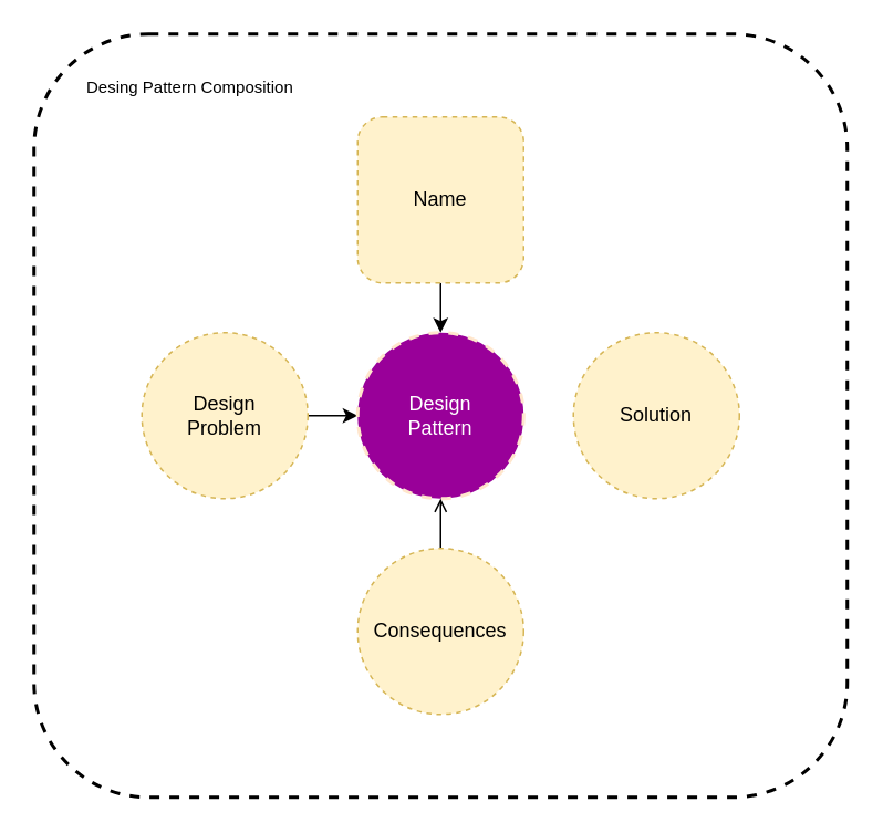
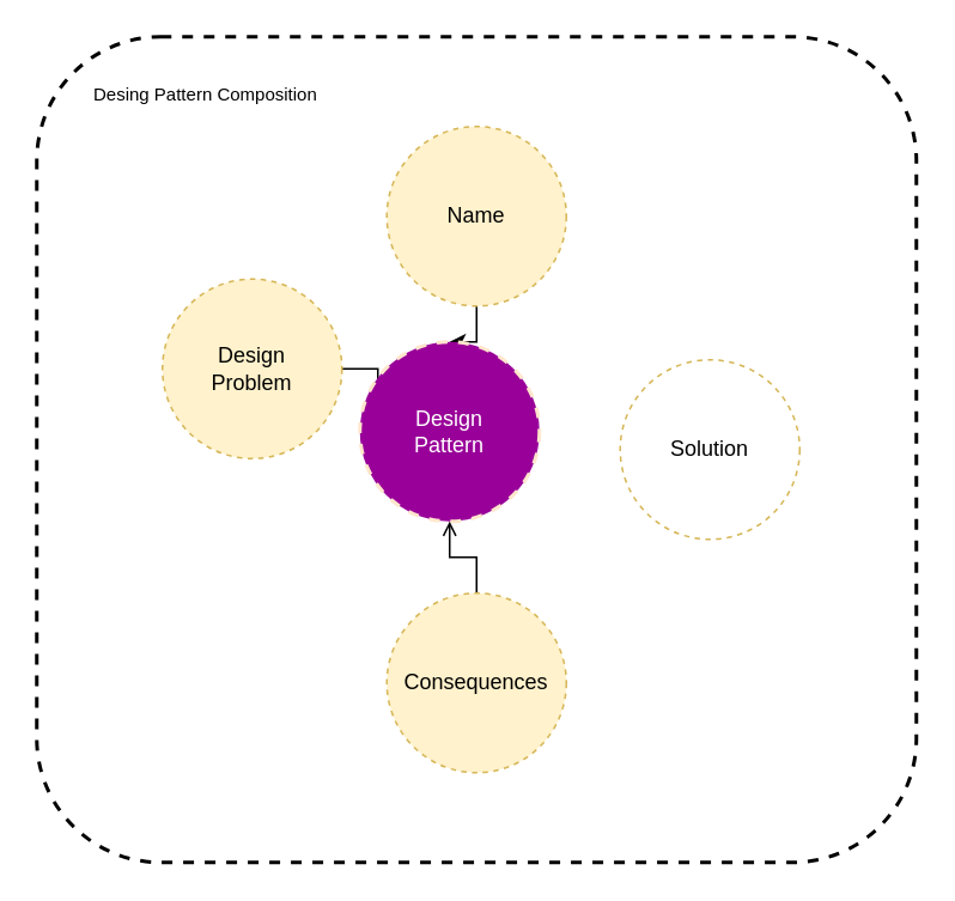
  <mxCell id="0" />
  <mxCell id="1" parent="0" />
  <mxCell id="2" value="Desing Pattern Composition" style="rounded=1;whiteSpace=wrap;html=1;dashed=1;fontSize=10;strokeWidth=2;fillColor=none;verticalAlign=top;spacingLeft=30;align=left;spacingTop=20;" parent="1" vertex="1"><mxGeometry x="20" y="20" width="490" height="460" as="geometry" /></mxCell>
  <mxCell id="3" style="edgeStyle=orthogonalEdgeStyle;rounded=0;orthogonalLoop=1;jettySize=auto;html=1;" parent="1" source="4" target="7" edge="1"><mxGeometry relative="1" as="geometry" /></mxCell>
- <mxCell id="4" value="Name" style="whiteSpace=wrap;html=1;aspect=fixed;fillColor=#fff2cc;strokeColor=#d6b656;dashed=1;rounded=1;" parent="1" vertex="1"><mxGeometry x="215" y="70" width="100" height="100" as="geometry" /></mxCell>
+ <mxCell id="4" value="Name" style="ellipse;whiteSpace=wrap;html=1;aspect=fixed;fillColor=#fff2cc;strokeColor=#d6b656;dashed=1;" parent="1" vertex="1"><mxGeometry x="215" y="70" width="100" height="100" as="geometry" /></mxCell>
  <mxCell id="5" style="edgeStyle=orthogonalEdgeStyle;rounded=0;orthogonalLoop=1;jettySize=auto;html=1;" parent="1" source="6" target="7" edge="1"><mxGeometry relative="1" as="geometry" /></mxCell>
- <mxCell id="6" value="&lt;div&gt;Design&lt;/div&gt;&lt;div&gt;Problem&lt;/div&gt;" style="ellipse;whiteSpace=wrap;html=1;aspect=fixed;fillColor=#fff2cc;strokeColor=#d6b656;dashed=1;" parent="1" vertex="1"><mxGeometry x="85" y="200" width="100" height="100" as="geometry" /></mxCell>
- <mxCell id="7" value="&lt;div&gt;Design&lt;/div&gt;&lt;div&gt;Pattern&lt;/div&gt;" style="ellipse;whiteSpace=wrap;html=1;aspect=fixed;dashed=1;strokeColor=#FFE6CC;strokeWidth=2;fillColor=#990099;fontColor=#FFFFFF;" parent="1" vertex="1"><mxGeometry x="215" y="200" width="100" height="100" as="geometry" /></mxCell>
- <mxCell id="8" value="Solution" style="ellipse;whiteSpace=wrap;html=1;aspect=fixed;fillColor=#fff2cc;strokeColor=#d6b656;dashed=1;" parent="1" vertex="1"><mxGeometry x="345" y="200" width="100" height="100" as="geometry" /></mxCell>
+ <mxCell id="6" value="&lt;div&gt;Design&lt;/div&gt;&lt;div&gt;Problem&lt;/div&gt;" style="ellipse;whiteSpace=wrap;html=1;aspect=fixed;fillColor=#fff2cc;strokeColor=#d6b656;dashed=1;" parent="1" vertex="1"><mxGeometry x="90" y="155" width="100" height="100" as="geometry" /></mxCell>
+ <mxCell id="7" value="&lt;div&gt;Design&lt;/div&gt;&lt;div&gt;Pattern&lt;/div&gt;" style="ellipse;whiteSpace=wrap;html=1;aspect=fixed;dashed=1;strokeColor=#FFE6CC;strokeWidth=2;fillColor=#990099;fontColor=#FFFFFF;" parent="1" vertex="1"><mxGeometry x="200" y="190" width="100" height="100" as="geometry" /></mxCell>
+ <mxCell id="8" value="Solution" style="ellipse;whiteSpace=wrap;html=1;aspect=fixed;fillColor=#ffffff;strokeColor=#d6b656;dashed=1;" parent="1" vertex="1"><mxGeometry x="345" y="200" width="100" height="100" as="geometry" /></mxCell>
  <mxCell id="9" style="edgeStyle=orthogonalEdgeStyle;rounded=0;orthogonalLoop=1;jettySize=auto;html=1;endArrow=open;" parent="1" source="10" target="7" edge="1"><mxGeometry relative="1" as="geometry" /></mxCell>
  <mxCell id="10" value="Consequences" style="ellipse;whiteSpace=wrap;html=1;aspect=fixed;fillColor=#fff2cc;strokeColor=#d6b656;dashed=1;" parent="1" vertex="1"><mxGeometry x="215" y="330" width="100" height="100" as="geometry" /></mxCell>
